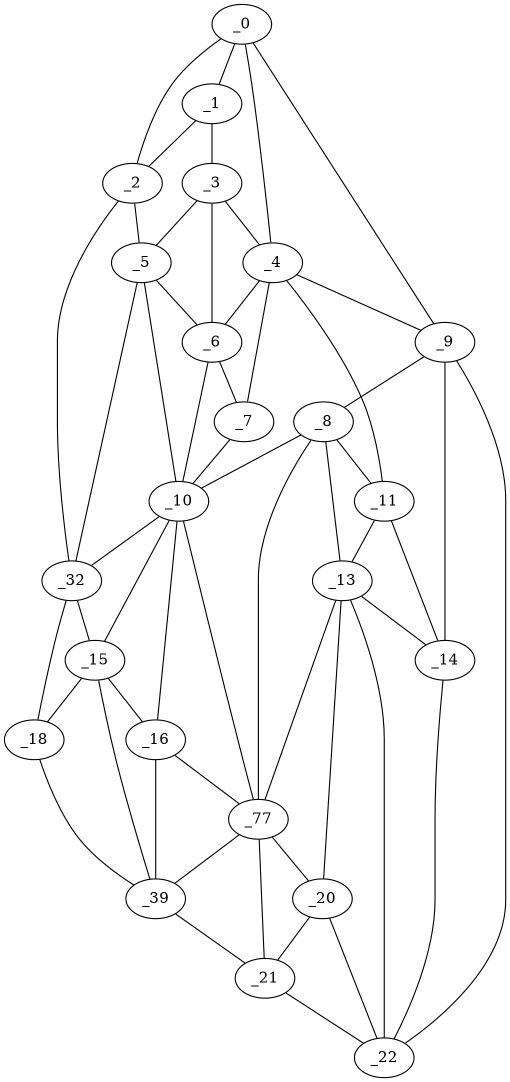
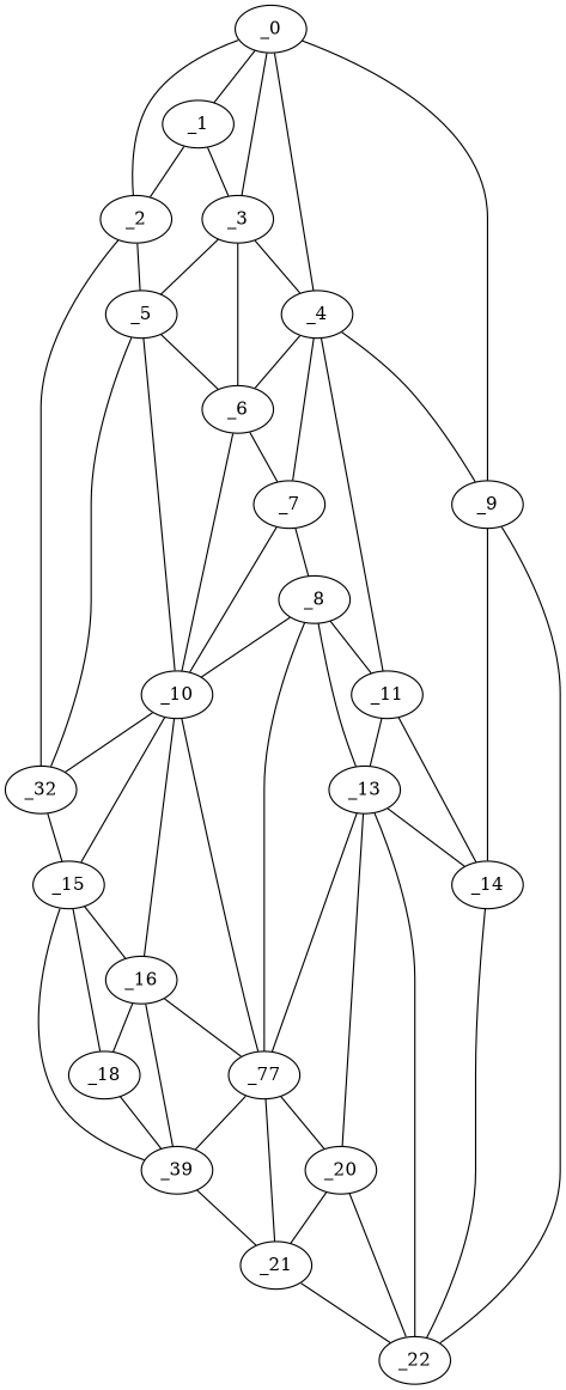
  graph {
    node [x=88 y=49]
    edge [valence=2]
    _0 [x=4 y=79]
    _1 [x=7 y=57]
    _2 [x=20 y=51]
    _3 [x=44]
    _4 [x=67 y=66]
    _9 [x=87 y=102]
    _5 [x=77 y=35]
    n8 [label=_32 x=92 y=30]
    _6 [x=78 y=48]
    _7 [x=79 y=55]
    _11 [y=78]
    _14 [x=98 y=96]
    _22 [x=125 y=83]
    _10 [y=45]
    _15 [x=99 y=39]
    _18 [x=113 y=29]
    _8 [x=83 y=67]
    _13 [x=97 y=80]
    n19 [label=_77 x=112 y=54]
    _16 [x=111]
    n21 [label=_39 x=118 y=41]
    _20 [x=118 y=69]
    _21 [x=123 y=60]
    _0 -- _1 [valence=1]
    _0 -- _2
+   _0 -- _3
    _0 -- _4
    _0 -- _9 [valence=1]
    _1 -- _2 [valence=1]
    _1 -- _3
    _2 -- _5
    _2 -- n8 [valence=1]
    _3 -- _4
    _3 -- _5 [valence=1]
    _3 -- _6
    _4 -- _9
    _4 -- _6 [valence=1]
    _4 -- _7
    _4 -- _11
    _9 -- _14
    _9 -- _22 [valence=1]
    _5 -- n8 [valence=1]
    _5 -- _6 [valence=1]
    _5 -- _10
    n8 -- _15
-   n8 -- _18 [valence=1]
+   _16 -- _18 [valence=1]
    _6 -- _7
    _6 -- _10 [valence=1]
    _7 -- _10
-   _9 -- _8
+   _7 -- _8
    _11 -- _14 [valence=1]
    _11 -- _13
    _14 -- _22 [valence=1]
    _10 -- n8 [valence=1]
    _10 -- _15
    _10 -- n19 [valence=1]
    _10 -- _16
    _15 -- _18 [valence=1]
    _15 -- _16 [valence=1]
    _15 -- n21 [valence=1]
    _18 -- n21 [valence=1]
    _8 -- _11
    _8 -- _10 [valence=1]
    _8 -- _13
    _8 -- n19 [valence=1]
    _13 -- _14
    _13 -- _22
    _13 -- n19
    _13 -- _20
    n19 -- n21
    n19 -- _20
    n19 -- _21 [valence=1]
    _16 -- n19
    _16 -- n21 [valence=1]
    n21 -- _21 [valence=1]
    _20 -- _22
    _20 -- _21
    _21 -- _22 [valence=1]
  }
